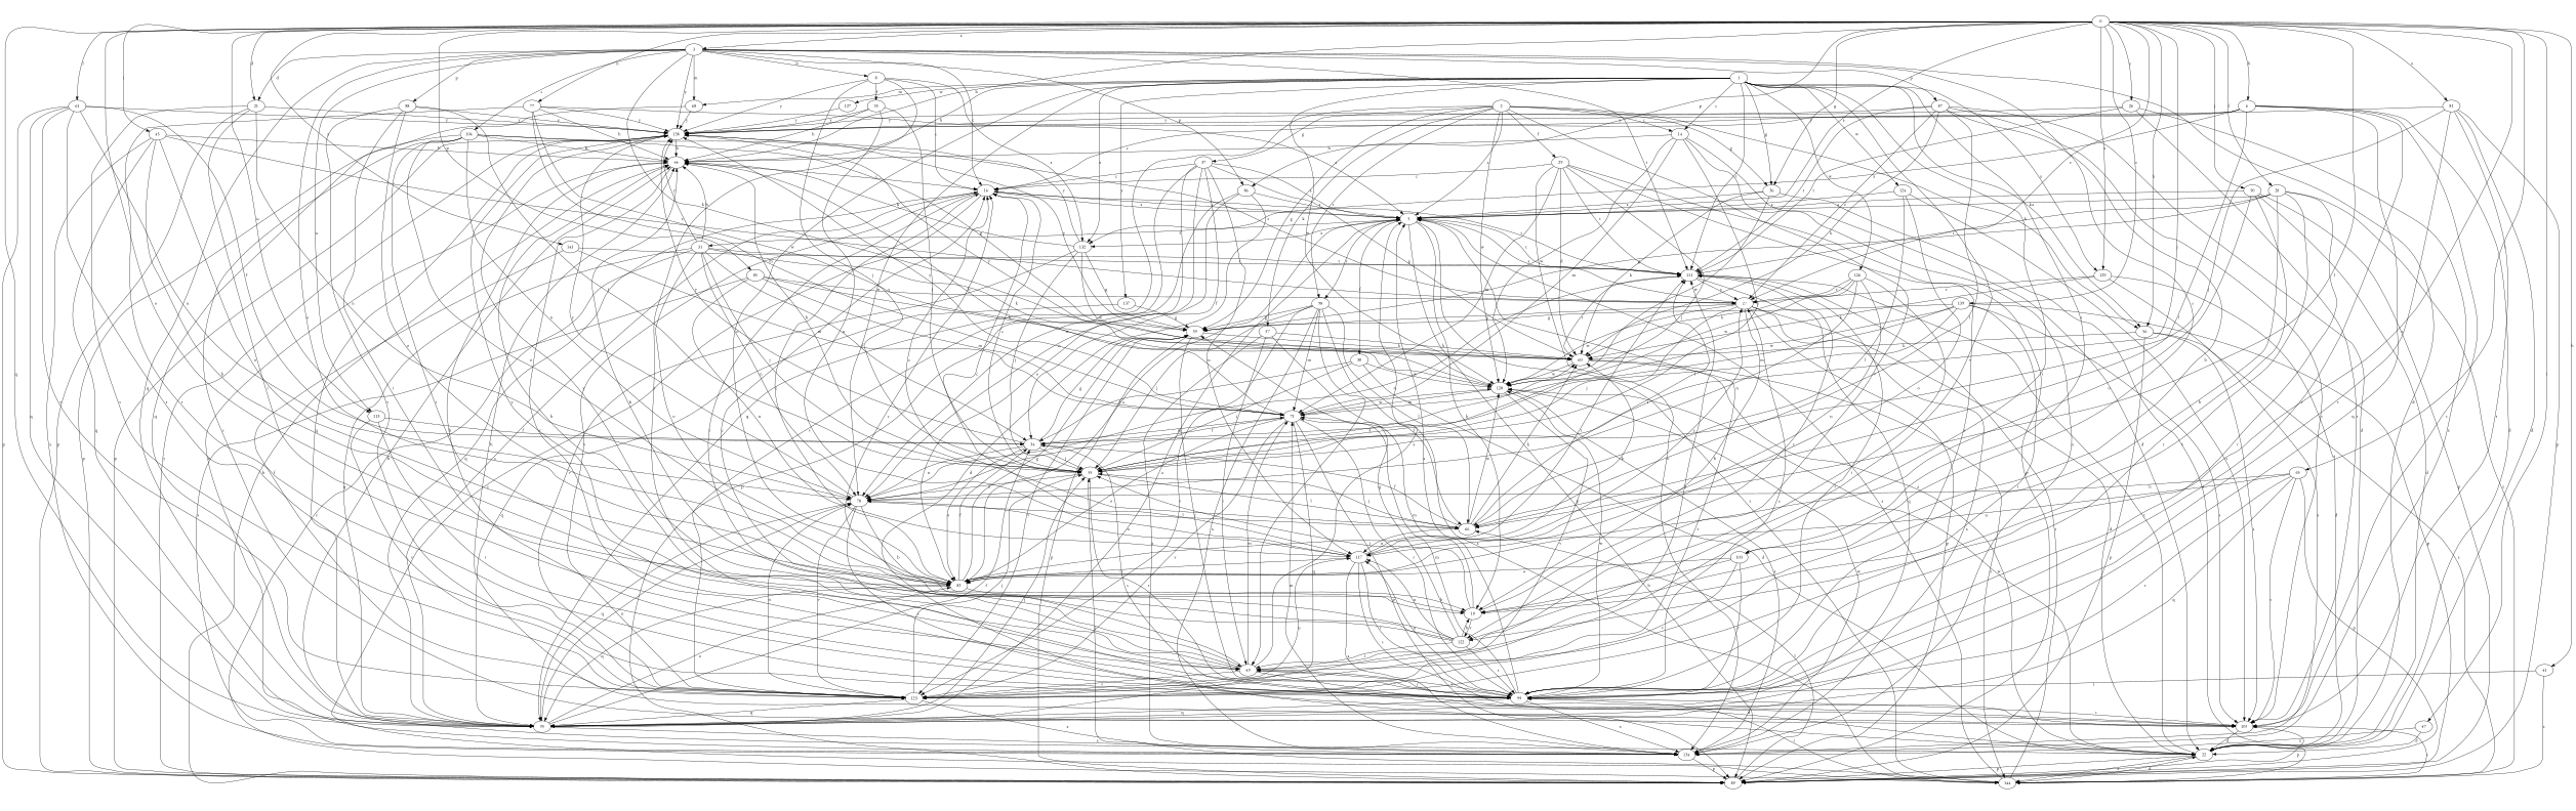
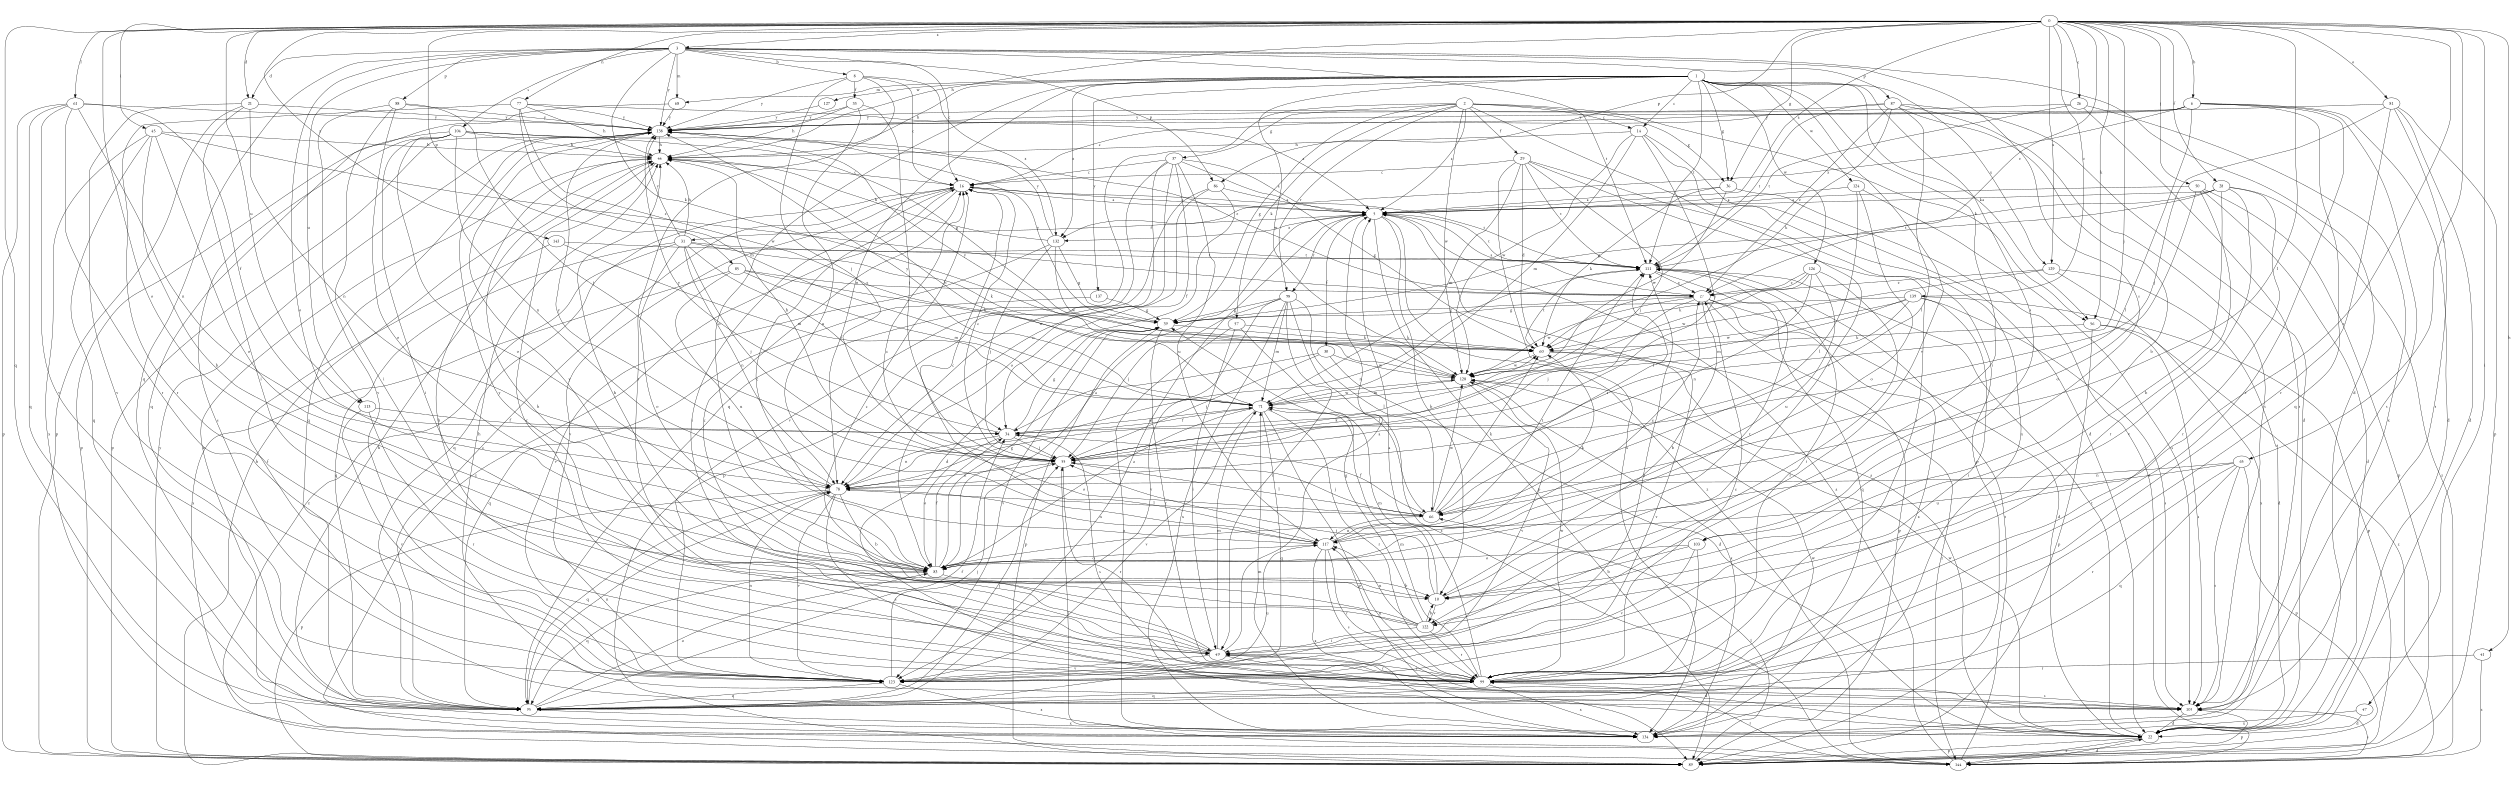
  strict digraph {
    fontname="EB Garamond"
    node [fontname="EB Garamond"]
    edge [fontname="EB Garamond"]
    0
    3
    5
    6
    21
    26
    27
    28
    36
    41
    44
    45
    47
    50
    55
    56
    61
    65
    66
    77
    81
    83
    85
    86
    95
    113
    122
    129
    139
    143
    68
    103
    111
    8
    16
    22
    60
    87
    88
    104
    138
    132
    98
    10
    30
    31
    89
    144
    99
    105
    49
    78
    123
    134
    128
    39
    34
    117
    71
    1
    14
    124
    126
    127
    137
    2
    29
    37
    57
    33
    0 -> 3 [label=a]
    0 -> 5 [label=a]
    0 -> 6 [label=b]
    0 -> 21 [label=d]
    0 -> 26 [label=e]
    0 -> 27 [label=e]
    0 -> 28 [label=f]
    0 -> 36 [label=g]
    0 -> 41 [label=h]
    0 -> 44 [label=h]
    0 -> 45 [label=i]
    0 -> 47 [label=i]
    0 -> 50 [label=j]
    0 -> 55 [label=j]
    0 -> 56 [label=k]
    0 -> 61 [label=l]
    0 -> 65 [label=l]
    0 -> 66 [label=l]
    0 -> 77 [label=n]
    0 -> 81 [label=o]
    0 -> 83 [label=o]
    0 -> 85 [label=p]
    0 -> 86 [label=p]
    0 -> 95 [label=q]
    0 -> 113 [label=u]
    0 -> 122 [label=v]
    0 -> 129 [label=x]
    0 -> 139 [label=z]
    0 -> 143 [label=z]
    3 -> 21 [label=d]
    3 -> 83 [label=o]
    3 -> 86 [label=p]
    3 -> 95 [label=q]
    3 -> 113 [label=u]
    3 -> 68 [label=m]
    3 -> 103 [label=s]
    3 -> 111 [label=t]
    3 -> 8 [label=b]
    3 -> 16 [label=c]
    3 -> 22 [label=d]
    3 -> 60 [label=k]
    3 -> 87 [label=p]
    3 -> 88 [label=p]
    3 -> 104 [label=s]
    3 -> 138 [label=y]
    5 -> 111 [label=t]
    5 -> 16 [label=c]
    5 -> 132 [label=x]
    5 -> 98 [label=r]
    5 -> 10 [label=b]
    5 -> 30 [label=f]
    5 -> 31 [label=f]
    5 -> 89 [label=p]
    5 -> 144 [label=z]
    6 -> 66 [label=l]
    6 -> 95 [label=q]
    6 -> 16 [label=c]
    6 -> 22 [label=d]
    6 -> 138 [label=y]
    6 -> 132 [label=x]
    6 -> 99 [label=r]
    6 -> 105 [label=s]
    21 -> 138 [label=y]
    21 -> 89 [label=p]
    21 -> 49 [label=i]
    21 -> 78 [label=n]
    21 -> 123 [label=v]
    26 -> 111 [label=t]
    26 -> 138 [label=y]
    26 -> 105 [label=s]
    26 -> 134 [label=x]
    27 -> 5 [label=a]
    27 -> 55 [label=j]
    27 -> 22 [label=d]
    27 -> 10 [label=b]
    27 -> 89 [label=p]
    27 -> 134 [label=x]
    27 -> 128 [label=w]
    27 -> 39 [label=g]
    28 -> 5 [label=a]
    28 -> 111 [label=t]
    28 -> 10 [label=b]
    28 -> 144 [label=z]
    28 -> 99 [label=r]
    28 -> 123 [label=v]
    28 -> 39 [label=g]
    36 -> 5 [label=a]
    36 -> 60 [label=k]
    36 -> 144 [label=z]
    36 -> 128 [label=w]
    41 -> 144 [label=z]
    41 -> 99 [label=r]
    44 -> 16 [label=c]
    44 -> 99 [label=r]
    44 -> 134 [label=x]
    45 -> 27 [label=e]
    45 -> 44 [label=h]
    45 -> 83 [label=o]
    45 -> 95 [label=q]
    45 -> 10 [label=b]
    45 -> 134 [label=x]
    47 -> 22 [label=d]
    47 -> 134 [label=x]
    50 -> 5 [label=a]
    50 -> 83 [label=o]
    50 -> 22 [label=d]
    50 -> 89 [label=p]
    50 -> 99 [label=r]
    55 -> 44 [label=h]
    55 -> 66 [label=l]
    55 -> 16 [label=c]
    55 -> 99 [label=r]
    55 -> 78 [label=n]
    56 -> 60 [label=k]
    56 -> 89 [label=p]
    56 -> 144 [label=z]
    56 -> 105 [label=s]
    61 -> 95 [label=q]
    61 -> 138 [label=y]
    61 -> 89 [label=p]
    61 -> 99 [label=r]
    61 -> 78 [label=n]
    61 -> 123 [label=v]
    61 -> 34 [label=f]
    65 -> 95 [label=q]
    65 -> 89 [label=p]
    65 -> 99 [label=r]
    65 -> 105 [label=s]
    65 -> 78 [label=n]
    65 -> 117 [label=u]
    66 -> 55 [label=j]
    66 -> 111 [label=t]
    66 -> 16 [label=c]
    66 -> 60 [label=k]
    66 -> 128 [label=w]
    66 -> 34 [label=f]
    66 -> 117 [label=u]
    77 -> 5 [label=a]
    77 -> 44 [label=h]
    77 -> 138 [label=y]
    77 -> 99 [label=r]
    77 -> 128 [label=w]
    77 -> 71 [label=m]
    81 -> 55 [label=j]
    81 -> 22 [label=d]
    81 -> 138 [label=y]
    81 -> 89 [label=p]
    81 -> 99 [label=r]
    81 -> 105 [label=s]
    83 -> 5 [label=a]
    83 -> 95 [label=q]
    83 -> 111 [label=t]
    83 -> 16 [label=c]
    83 -> 10 [label=b]
    83 -> 39 [label=g]
    83 -> 34 [label=f]
    85 -> 27 [label=e]
    85 -> 60 [label=k]
    85 -> 134 [label=x]
    85 -> 117 [label=u]
    85 -> 71 [label=m]
    86 -> 5 [label=a]
    86 -> 22 [label=d]
    86 -> 89 [label=p]
    86 -> 78 [label=n]
    95 -> 5 [label=a]
    95 -> 55 [label=j]
    95 -> 83 [label=o]
    95 -> 16 [label=c]
    95 -> 78 [label=n]
    95 -> 134 [label=x]
    95 -> 34 [label=f]
    113 -> 99 [label=r]
    113 -> 123 [label=v]
    113 -> 34 [label=f]
    122 -> 44 [label=h]
    122 -> 16 [label=c]
    122 -> 138 [label=y]
    122 -> 10 [label=b]
    122 -> 99 [label=r]
    122 -> 49 [label=i]
    122 -> 39 [label=g]
    122 -> 117 [label=u]
    129 -> 27 [label=e]
    129 -> 22 [label=d]
    129 -> 60 [label=k]
    129 -> 134 [label=x]
    139 -> 89 [label=p]
    139 -> 105 [label=s]
    139 -> 49 [label=i]
    139 -> 128 [label=w]
    139 -> 39 [label=g]
    139 -> 34 [label=f]
    139 -> 71 [label=m]
    143 -> 111 [label=t]
    143 -> 123 [label=f]
    143 -> 71 [label=m]
    68 -> 95 [label=q]
    68 -> 138 [label=y]
    103 -> 83 [label=o]
    103 -> 10 [label=b]
    103 -> 99 [label=r]
    103 -> 123 [label=v]
    111 -> 27 [label=e]
    111 -> 95 [label=q]
    111 -> 99 [label=r]
    111 -> 78 [label=n]
    8 -> 55 [label=j]
    8 -> 16 [label=c]
    8 -> 138 [label=y]
    8 -> 132 [label=x]
    8 -> 99 [label=r]
    8 -> 33 [label=f]
    16 -> 5 [label=a]
    16 -> 95 [label=q]
    16 -> 111 [label=t]
    16 -> 144 [label=z]
    16 -> 49 [label=i]
    16 -> 123 [label=v]
    22 -> 5 [label=a]
    22 -> 44 [label=h]
    22 -> 111 [label=t]
    22 -> 89 [label=p]
    22 -> 144 [label=z]
    22 -> 128 [label=w]
    60 -> 111 [label=t]
    60 -> 144 [label=z]
    60 -> 123 [label=v]
    60 -> 128 [label=w]
    87 -> 27 [label=e]
    87 -> 66 [label=l]
    87 -> 111 [label=t]
    87 -> 22 [label=d]
    87 -> 60 [label=k]
    87 -> 138 [label=y]
    87 -> 10 [label=b]
    87 -> 105 [label=s]
    88 -> 55 [label=j]
    88 -> 83 [label=o]
    88 -> 138 [label=y]
    88 -> 49 [label=i]
    88 -> 123 [label=v]
    104 -> 27 [label=e]
    104 -> 44 [label=h]
    104 -> 83 [label=o]
    104 -> 89 [label=p]
    104 -> 105 [label=s]
    104 -> 49 [label=i]
    104 -> 78 [label=n]
    104 -> 39 [label=g]
    138 -> 44 [label=h]
    138 -> 95 [label=q]
    138 -> 89 [label=p]
    132 -> 44 [label=h]
    132 -> 55 [label=j]
    132 -> 138 [label=y]
    132 -> 123 [label=v]
    132 -> 128 [label=w]
    132 -> 39 [label=g]
    98 -> 55 [label=j]
    98 -> 66 [label=l]
    98 -> 144 [label=z]
    98 -> 49 [label=i]
    98 -> 123 [label=v]
    98 -> 134 [label=x]
    98 -> 39 [label=g]
    98 -> 71 [label=m]
    10 -> 55 [label=j]
    10 -> 122 [label=v]
    10 -> 111 [label=t]
    10 -> 71 [label=m]
    30 -> 55 [label=j]
    30 -> 22 [label=d]
    30 -> 128 [label=w]
    30 -> 34 [label=f]
    31 -> 44 [label=h]
    31 -> 55 [label=j]
    31 -> 83 [label=o]
    31 -> 95 [label=q]
    31 -> 111 [label=t]
    31 -> 60 [label=k]
    31 -> 138 [label=y]
    31 -> 144 [label=z]
    31 -> 78 [label=n]
    31 -> 34 [label=f]
    89 -> 44 [label=h]
    89 -> 66 [label=l]
    89 -> 138 [label=y]
    144 -> 5 [label=a]
    144 -> 55 [label=j]
    144 -> 111 [label=t]
    144 -> 22 [label=d]
    144 -> 99 [label=r]
    144 -> 105 [label=s]
    99 -> 5 [label=a]
    99 -> 27 [label=e]
    99 -> 44 [label=h]
    99 -> 95 [label=q]
    99 -> 105 [label=s]
    99 -> 49 [label=i]
    99 -> 134 [label=x]
    99 -> 128 [label=w]
    99 -> 117 [label=u]
    99 -> 71 [label=m]
    105 -> 44 [label=h]
    105 -> 22 [label=d]
    105 -> 89 [label=p]
    49 -> 5 [label=a]
    49 -> 44 [label=h]
    49 -> 16 [label=c]
    49 -> 22 [label=d]
    49 -> 138 [label=y]
    49 -> 99 [label=r]
    49 -> 123 [label=v]
    49 -> 71 [label=m]
    78 -> 66 [label=l]
    78 -> 95 [label=q]
    78 -> 60 [label=k]
    78 -> 138 [label=y]
    78 -> 10 [label=b]
    78 -> 105 [label=s]
    78 -> 123 [label=v]
    123 -> 55 [label=j]
    123 -> 95 [label=q]
    123 -> 111 [label=t]
    123 -> 78 [label=n]
    123 -> 134 [label=x]
    123 -> 117 [label=u]
-   134 -> 89 [label=p]
+   78 -> 89 [label=p]
    134 -> 128 [label=w]
    134 -> 71 [label=m]
    128 -> 138 [label=y]
    128 -> 123 [label=v]
    128 -> 134 [label=x]
    128 -> 71 [label=m]
    39 -> 60 [label=k]
    39 -> 138 [label=y]
    39 -> 89 [label=p]
    39 -> 99 [label=r]
    39 -> 123 [label=v]
    34 -> 55 [label=j]
    34 -> 83 [label=o]
    34 -> 138 [label=y]
    34 -> 105 [label=s]
    34 -> 78 [label=n]
    34 -> 39 [label=g]
    34 -> 71 [label=m]
    117 -> 27 [label=e]
    117 -> 83 [label=o]
    117 -> 16 [label=c]
    117 -> 60 [label=k]
    117 -> 99 [label=r]
    117 -> 105 [label=s]
    117 -> 78 [label=n]
    117 -> 134 [label=x]
    71 -> 44 [label=h]
    71 -> 83 [label=o]
    71 -> 95 [label=q]
    71 -> 138 [label=y]
    71 -> 89 [label=p]
    71 -> 99 [label=r]
    71 -> 123 [label=v]
    71 -> 128 [label=w]
    71 -> 34 [label=f]
    1 -> 36 [label=g]
    1 -> 44 [label=h]
    1 -> 56 [label=k]
    1 -> 83 [label=o]
    1 -> 122 [label=v]
    1 -> 129 [label=x]
    1 -> 68 [label=m]
    1 -> 103 [label=s]
    1 -> 111 [label=t]
    1 -> 132 [label=x]
    1 -> 49 [label=i]
    1 -> 78 [label=n]
    1 -> 128 [label=w]
    1 -> 14 [label=c]
    1 -> 124 [label=w]
    1 -> 126 [label=w]
    1 -> 127 [label=w]
    1 -> 137 [label=y]
    14 -> 44 [label=h]
    14 -> 55 [label=j]
    14 -> 22 [label=d]
    14 -> 134 [label=x]
    14 -> 128 [label=w]
    14 -> 71 [label=m]
    124 -> 5 [label=a]
    124 -> 66 [label=l]
    124 -> 83 [label=o]
    124 -> 105 [label=s]
    126 -> 27 [label=e]
    126 -> 60 [label=k]
    126 -> 49 [label=i]
    126 -> 78 [label=n]
    126 -> 128 [label=w]
    126 -> 117 [label=u]
    127 -> 138 [label=y]
    137 -> 95 [label=q]
    137 -> 39 [label=g]
    2 -> 5 [label=a]
    2 -> 36 [label=g]
    2 -> 56 [label=k]
    2 -> 95 [label=q]
    2 -> 122 [label=v]
    2 -> 98 [label=r]
    2 -> 128 [label=w]
    2 -> 39 [label=g]
    2 -> 14 [label=c]
    2 -> 29 [label=f]
    2 -> 37 [label=g]
    2 -> 57 [label=k]
    29 -> 55 [label=j]
    29 -> 111 [label=t]
    29 -> 16 [label=c]
    29 -> 60 [label=d]
    29 -> 89 [label=p]
    29 -> 99 [label=r]
    29 -> 134 [label=x]
    29 -> 71 [label=m]
    37 -> 5 [label=a]
    37 -> 83 [label=o]
    37 -> 16 [label=c]
    37 -> 60 [label=g]
    37 -> 78 [label=n]
    37 -> 123 [label=v]
    37 -> 34 [label=f]
    37 -> 117 [label=u]
    57 -> 66 [label=l]
    57 -> 60 [label=k]
    57 -> 49 [label=i]
    57 -> 134 [label=x]
    33 -> 44 [label=h]
    33 -> 55 [label=j]
    33 -> 138 [label=y]
    33 -> 117 [label=u]
  }
